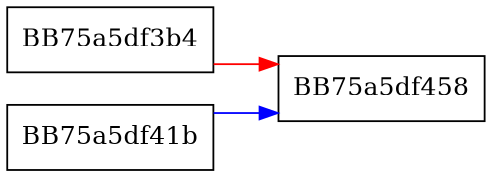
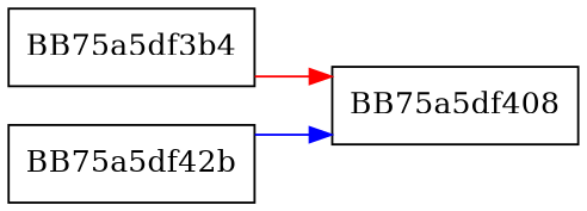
  digraph {
    rankdir=LR
    splines=ortho
    node [shape=box]
    BB75a5df3b4
-   BB75a5df408 [label=BB75a5df458]
-   BB75a5df41b
+   BB75a5df408
+   BB75a5df41b [label=BB75a5df42b]
    BB75a5df3b4 -> BB75a5df408 [color=red]
    BB75a5df41b -> BB75a5df408 [color=blue]
  }
